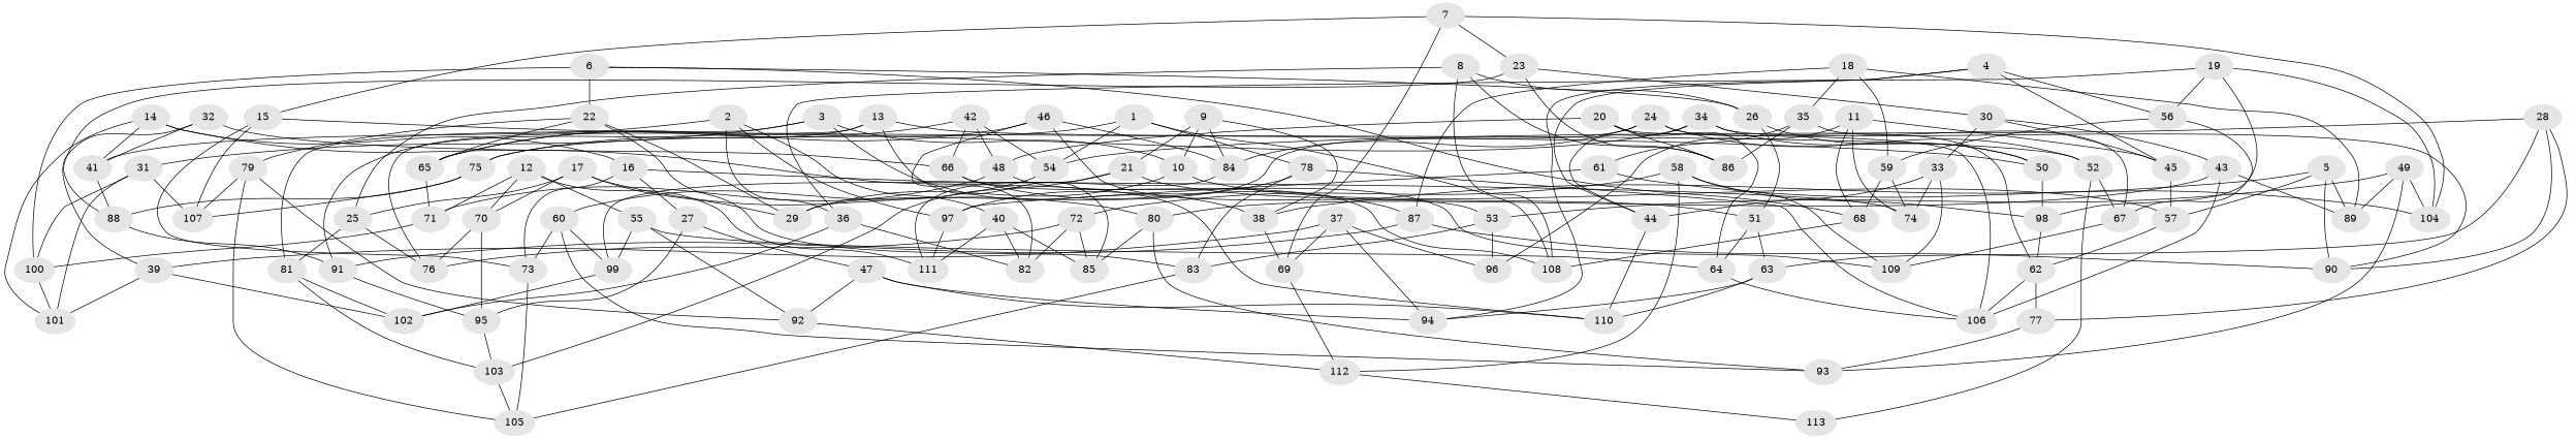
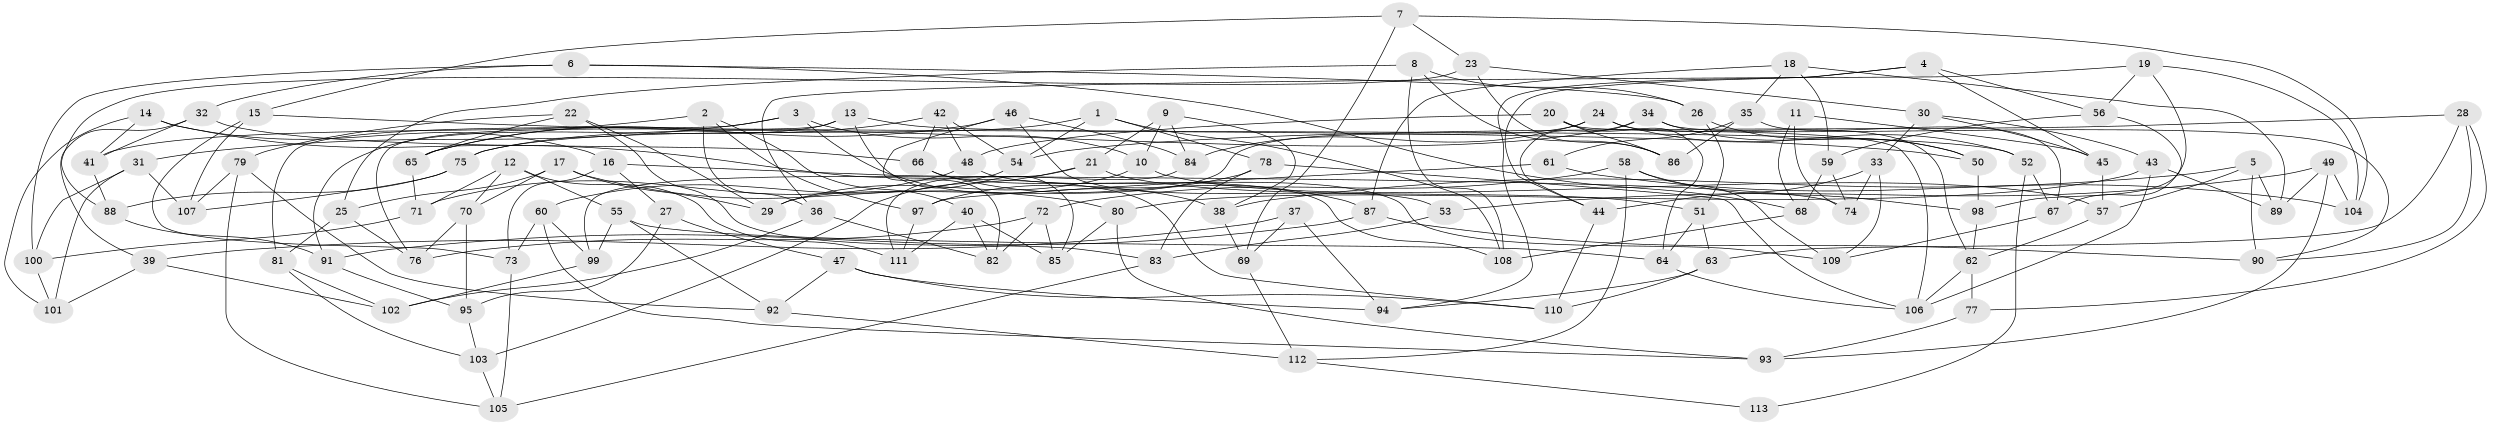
  graph {
    node [color=gray90 style=filled]
    1
    54
    75
    78
    108
    60
    107
    88
    97
    106
    83
    2
    36
    40
    41
    82
    102
    111
    85
    3
    10
    31
    38
    81
    57
    29
    100
    101
    69
    103
    4
    44
    45
    56
    94
    110
    59
    67
    5
    89
    90
    62
    6
    26
    32
    68
    50
    51
    39
    66
    7
    15
    23
    104
    73
    86
    30
    112
    8
    25
    76
    9
    21
    84
    99
    11
    74
-   96
    12
    55
    70
    71
    64
    92
    95
    13
    52
    91
    113
    14
    16
    27
    98
    105
    47
    17
    80
    93
    18
    35
    87
    61
    19
    20
    48
    109
    63
    22
    65
    79
    33
    43
    24
    77
    28
    34
    37
    42
    46
    53
    49
    58
    72
    1 -- 54
    1 -- 75
    1 -- 78
    1 -- 108
    54 -- 60
    75 -- 107
    75 -- 88
    78 -- 97
    78 -- 106
    78 -- 83
    60 -- 73
    60 -- 99
    60 -- 93
    88 -- 91
    97 -- 111
    83 -- 105
    2 -- 97
    2 -- 36
    2 -- 40
    2 -- 41
    36 -- 82
    36 -- 102
    40 -- 82
    40 -- 111
    40 -- 85
    41 -- 88
    3 -- 10
    3 -- 31
    3 -- 38
    3 -- 81
    10 -- 57
    10 -- 29
    31 -- 107
    31 -- 100
    31 -- 101
    38 -- 69
    81 -- 102
    81 -- 103
    57 -- 62
    100 -- 101
    69 -- 112
    103 -- 105
    4 -- 44
    4 -- 45
    4 -- 56
    4 -- 94
    44 -- 110
    45 -- 57
    56 -- 59
    56 -- 67
    59 -- 68
    59 -- 74
    67 -- 109
    5 -- 38
    5 -- 57
    5 -- 89
    5 -- 90
    62 -- 106
    62 -- 77
    6 -- 100
    6 -- 26
-   6 -- 22
+   6 -- 32
    6 -- 68
    26 -- 50
    26 -- 51
    32 -- 41
    32 -- 39
    32 -- 66
    68 -- 108
    50 -- 98
    51 -- 64
    51 -- 63
    39 -- 102
    39 -- 101
    66 -- 108
    66 -- 87
    7 -- 69
    7 -- 15
    7 -- 23
    7 -- 104
    15 -- 107
    15 -- 50
    15 -- 73
    23 -- 88
    23 -- 86
    23 -- 30
    73 -- 105
    30 -- 45
    30 -- 33
    30 -- 43
    112 -- 113
    8 -- 108
    8 -- 26
    8 -- 86
    8 -- 25
    25 -- 81
    25 -- 76
    9 -- 10
    9 -- 38
    9 -- 21
    9 -- 84
    21 -- 103
    21 -- 51
    21 -- 99
    84 -- 111
    99 -- 102
    11 -- 45
    11 -- 68
    11 -- 74
-   11 -- 96
    12 -- 111
    12 -- 55
    12 -- 70
    12 -- 71
    55 -- 99
    55 -- 64
    55 -- 92
    70 -- 76
    70 -- 95
    71 -- 100
    64 -- 106
    92 -- 112
    95 -- 103
    13 -- 85
    13 -- 76
    13 -- 52
    13 -- 91
    52 -- 67
    52 -- 113
    91 -- 95
    14 -- 41
    14 -- 101
    14 -- 110
    14 -- 16
    16 -- 73
    16 -- 74
    16 -- 27
    27 -- 95
    27 -- 47
    98 -- 62
    47 -- 94
    47 -- 110
    47 -- 92
    17 -- 29
    17 -- 25
    17 -- 70
    17 -- 80
    80 -- 85
    80 -- 93
    18 -- 59
    18 -- 89
    18 -- 35
    18 -- 87
    35 -- 67
    35 -- 86
    35 -- 61
    87 -- 90
    87 -- 91
    61 -- 97
    61 -- 104
    19 -- 36
    19 -- 56
    19 -- 104
    19 -- 98
    20 -- 106
    20 -- 86
    20 -- 64
    20 -- 48
    48 -- 71
    48 -- 109
    63 -- 94
    63 -- 110
    22 -- 83
    22 -- 29
    22 -- 65
    22 -- 79
    65 -- 71
    79 -- 107
    79 -- 92
    79 -- 105
    33 -- 44
    33 -- 74
    33 -- 109
    43 -- 106
    43 -- 89
    43 -- 80
    24 -- 29
    24 -- 62
    24 -- 84
    24 -- 52
    77 -- 93
    28 -- 54
    28 -- 90
    28 -- 63
    28 -- 77
    34 -- 75
    34 -- 44
    34 -- 90
    34 -- 50
    37 -- 69
    37 -- 94
    37 -- 39
-   37 -- 96
    42 -- 54
    42 -- 66
    42 -- 48
    42 -- 65
    46 -- 82
    46 -- 84
    46 -- 65
    46 -- 53
    53 -- 83
-   53 -- 96
    49 -- 89
    49 -- 104
    49 -- 93
    49 -- 53
    58 -- 112
    58 -- 98
    58 -- 109
    58 -- 72
    72 -- 82
    72 -- 85
    72 -- 76
  }
